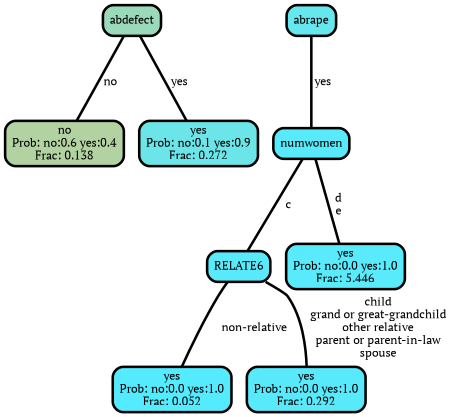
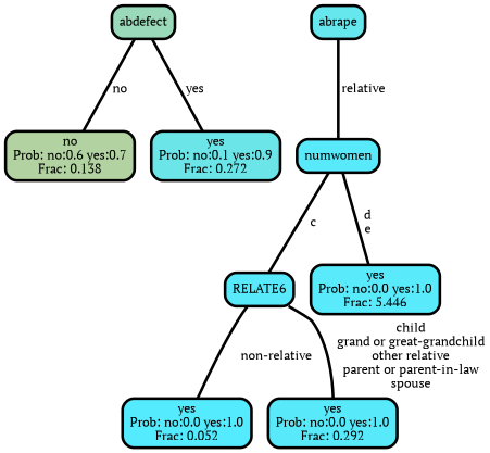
  graph {
    fontname="PT Serif"
    ranksep="0 equally"
    splines=straight
    node [color=black fillcolor="#58eafb" fontcolor=black fontname="PT Serif" penwidth=3 shape=box style="filled, rounded"]
    edge [color=black fontname="PT Serif" penwidth=3]
-   n1 [fillcolor="#b2d3a1" label="no\nProb: no:0.6 yes:0.4\nFrac: 0.138"]
+   n1 [fillcolor="#b2d3a1" label="no\nProb: no:0.6 yes:0.7\nFrac: 0.138"]
    n2 [fillcolor="#9ad9b9" label=abdefect]
    n3 [fillcolor="#6be5e8" label="yes\nProb: no:0.1 yes:0.9\nFrac: 0.272"]
    n4 [fillcolor="#66e6ed" label=abrape]
    n5 [label=numwomen]
    n6 [label=RELATE6]
    n7 [fillcolor="#59eafb" label="yes\nProb: no:0.0 yes:1.0\nFrac: 5.446"]
    n8 [fillcolor="#55ebff" label="yes\nProb: no:0.0 yes:1.0\nFrac: 0.052"]
    n9 [label="yes\nProb: no:0.0 yes:1.0\nFrac: 0.292"]
    subgraph sub_1 {
      rank=same
    }
    n2 -- n1 [label=" no"]
    n2 -- n3 [label=" yes"]
-   n4 -- n5 [label=" yes"]
+   n4 -- n5 [label=" relative"]
    n5 -- n6 [label=" c"]
    n5 -- n7 [label=" d\n e"]
    n6 -- n8 [label=" non-relative"]
    n6 -- n9 [label=" child\n grand or great-grandchild\n other relative\n parent or parent-in-law\n spouse"]
  }
